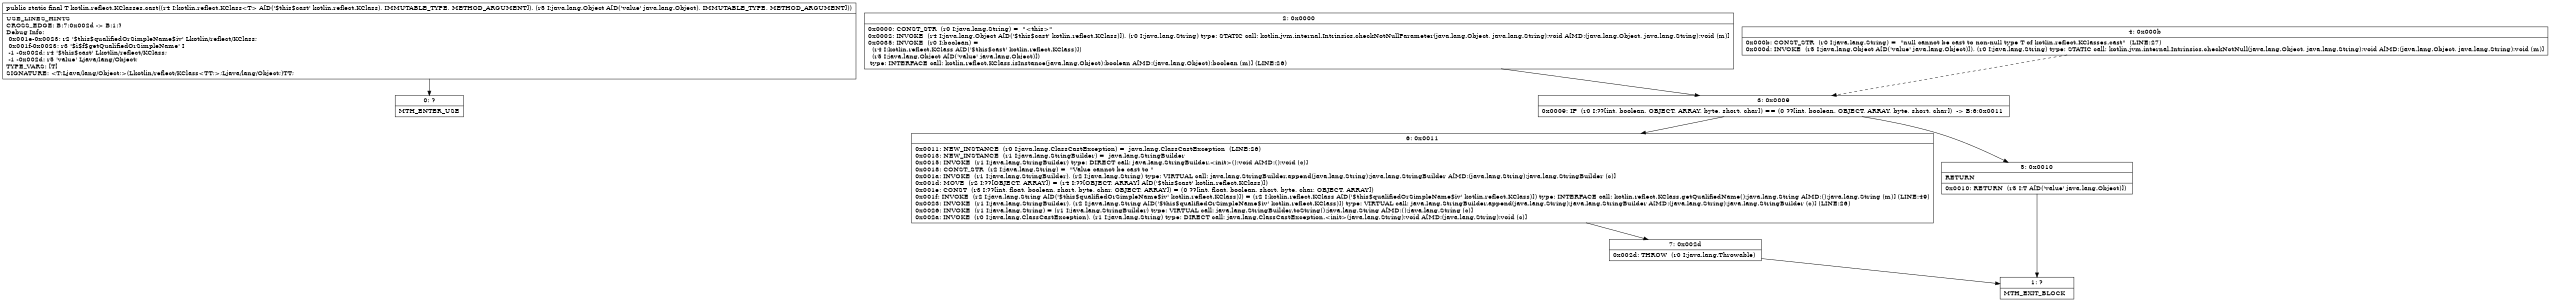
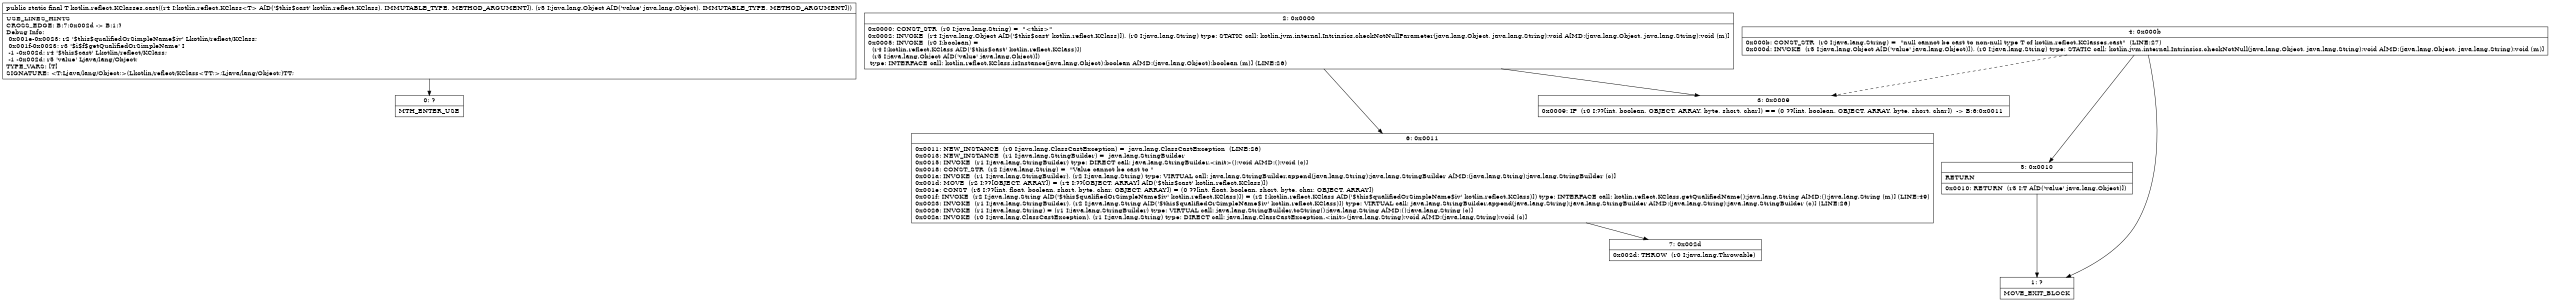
  digraph {
    node [shape=record]
    n1 [label="{0\:\ ?|MTH_ENTER_USE\l}"]
-   n2 [label="{2\:\ 0x0000|0x0000: CONST_STR  (r0 I:java.lang.String) =  \"\<this\>\" \l0x0002: INVOKE  (r4 I:java.lang.Object A[D('$this$cast' kotlin.reflect.KClass)]), (r0 I:java.lang.String) type: STATIC call: kotlin.jvm.internal.Intrinsics.checkNotNullParameter(java.lang.Object, java.lang.String):void A[MD:(java.lang.Object, java.lang.String):void (m)]\l0x0035: INVOKE  (r0 I:boolean) = \l  (r4 I:kotlin.reflect.KClass A[D('$this$cast' kotlin.reflect.KClass)])\l  (r5 I:java.lang.Object A[D('value' java.lang.Object)])\l type: INTERFACE call: kotlin.reflect.KClass.isInstance(java.lang.Object):boolean A[MD:(java.lang.Object):boolean (m)] (LINE:26)\l}"]
+   n2 [label="{2\:\ 0x0000|0x0000: CONST_STR  (r0 I:java.lang.String) =  \"\<this\>\" \l0x0002: INVOKE  (r4 I:java.lang.Object A[D('$this$cast' kotlin.reflect.KClass)]), (r0 I:java.lang.String) type: STATIC call: kotlin.jvm.internal.Intrinsics.checkNotNullParameter(java.lang.Object, java.lang.String):void A[MD:(java.lang.Object, java.lang.String):void (m)]\l0x0005: INVOKE  (r0 I:boolean) = \l  (r4 I:kotlin.reflect.KClass A[D('$this$cast' kotlin.reflect.KClass)])\l  (r5 I:java.lang.Object A[D('value' java.lang.Object)])\l type: INTERFACE call: kotlin.reflect.KClass.isInstance(java.lang.Object):boolean A[MD:(java.lang.Object):boolean (m)] (LINE:26)\l}"]
    n3 [label="{3\:\ 0x0009|0x0009: IF  (r0 I:??[int, boolean, OBJECT, ARRAY, byte, short, char]) == (0 ??[int, boolean, OBJECT, ARRAY, byte, short, char])  \-\> B:6:0x0011 \l}"]
    n4 [label="{6\:\ 0x0011|0x0011: NEW_INSTANCE  (r0 I:java.lang.ClassCastException) =  java.lang.ClassCastException  (LINE:26)\l0x0013: NEW_INSTANCE  (r1 I:java.lang.StringBuilder) =  java.lang.StringBuilder \l0x0015: INVOKE  (r1 I:java.lang.StringBuilder) type: DIRECT call: java.lang.StringBuilder.\<init\>():void A[MD:():void (c)]\l0x0018: CONST_STR  (r2 I:java.lang.String) =  \"Value cannot be cast to \" \l0x001a: INVOKE  (r1 I:java.lang.StringBuilder), (r2 I:java.lang.String) type: VIRTUAL call: java.lang.StringBuilder.append(java.lang.String):java.lang.StringBuilder A[MD:(java.lang.String):java.lang.StringBuilder (c)]\l0x001d: MOVE  (r2 I:??[OBJECT, ARRAY]) = (r4 I:??[OBJECT, ARRAY] A[D('$this$cast' kotlin.reflect.KClass)]) \l0x001e: CONST  (r3 I:??[int, float, boolean, short, byte, char, OBJECT, ARRAY]) = (0 ??[int, float, boolean, short, byte, char, OBJECT, ARRAY]) \l0x001f: INVOKE  (r2 I:java.lang.String A[D('$this$qualifiedOrSimpleName$iv' kotlin.reflect.KClass)]) = (r2 I:kotlin.reflect.KClass A[D('$this$qualifiedOrSimpleName$iv' kotlin.reflect.KClass)]) type: INTERFACE call: kotlin.reflect.KClass.getQualifiedName():java.lang.String A[MD:():java.lang.String (m)] (LINE:49)\l0x0023: INVOKE  (r1 I:java.lang.StringBuilder), (r2 I:java.lang.String A[D('$this$qualifiedOrSimpleName$iv' kotlin.reflect.KClass)]) type: VIRTUAL call: java.lang.StringBuilder.append(java.lang.String):java.lang.StringBuilder A[MD:(java.lang.String):java.lang.StringBuilder (c)] (LINE:26)\l0x0026: INVOKE  (r1 I:java.lang.String) = (r1 I:java.lang.StringBuilder) type: VIRTUAL call: java.lang.StringBuilder.toString():java.lang.String A[MD:():java.lang.String (c)]\l0x002a: INVOKE  (r0 I:java.lang.ClassCastException), (r1 I:java.lang.String) type: DIRECT call: java.lang.ClassCastException.\<init\>(java.lang.String):void A[MD:(java.lang.String):void (c)]\l}"]
    n5 [label="{4\:\ 0x000b|0x000b: CONST_STR  (r0 I:java.lang.String) =  \"null cannot be cast to non\-null type T of kotlin.reflect.KClasses.cast\"  (LINE:27)\l0x000d: INVOKE  (r5 I:java.lang.Object A[D('value' java.lang.Object)]), (r0 I:java.lang.String) type: STATIC call: kotlin.jvm.internal.Intrinsics.checkNotNull(java.lang.Object, java.lang.String):void A[MD:(java.lang.Object, java.lang.String):void (m)]\l}"]
    n6 [label="{5\:\ 0x0010|RETURN\l|0x0010: RETURN  (r5 I:T A[D('value' java.lang.Object)]) \l}"]
    n7 [label="{7\:\ 0x002d|0x002d: THROW  (r0 I:java.lang.Throwable) \l}"]
-   n8 [label="{1\:\ ?|MTH_EXIT_BLOCK\l}"]
+   n8 [label="{1\:\ ?|MOVE_EXIT_BLOCK\l}"]
    n9 [label="{public static final T kotlin.reflect.KClasses.cast((r4 I:kotlin.reflect.KClass\<T\> A[D('$this$cast' kotlin.reflect.KClass), IMMUTABLE_TYPE, METHOD_ARGUMENT]), (r5 I:java.lang.Object A[D('value' java.lang.Object), IMMUTABLE_TYPE, METHOD_ARGUMENT]))  | USE_LINES_HINTS\lCROSS_EDGE: B:7:0x002d \-\> B:1:?\lDebug Info:\l  0x001e\-0x0023: r2 '$this$qualifiedOrSimpleName$iv' Lkotlin\/reflect\/KClass;\l  0x001f\-0x0023: r3 '$i$f$getQualifiedOrSimpleName' I\l  \-1 \-0x002d: r4 '$this$cast' Lkotlin\/reflect\/KClass;\l  \-1 \-0x002d: r5 'value' Ljava\/lang\/Object;\lTYPE_VARS: [T]\lSIGNATURE: \<T:Ljava\/lang\/Object;\>(Lkotlin\/reflect\/KClass\<TT;\>;Ljava\/lang\/Object;)TT;\l}"]
    n2 -> n3
-   n3 -> n4
+   n2 -> n4
    n4 -> n7
    n5 -> n3 [style=dashed]
-   n3 -> n6
+   n5 -> n6
    n6 -> n8
-   n7 -> n8
+   n5 -> n8
    n9 -> n1
  }
